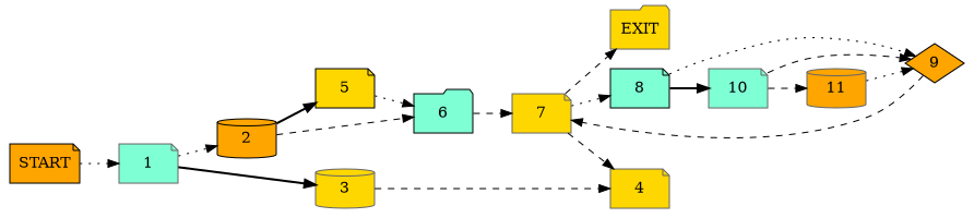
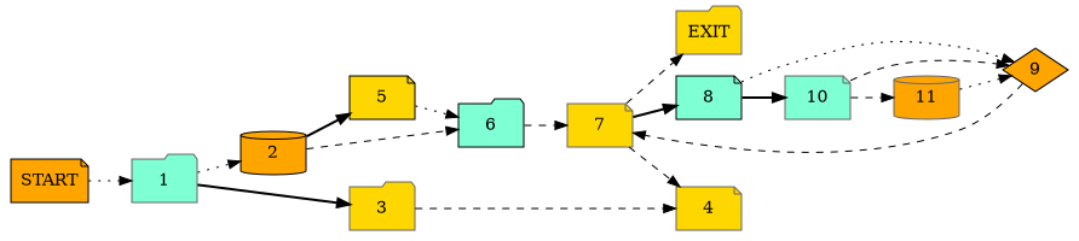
  digraph {
    rankdir=LR
    node [color=gray40 fillcolor=gold shape=note style=filled]
    edge [style=dashed]
    n1 [color=black fillcolor=orange label=START]
-   1 [fillcolor=aquamarine]
+   1 [fillcolor=aquamarine shape=folder]
    2 [color=black fillcolor=orange shape=cylinder]
-   3 [shape=cylinder]
+   3 [shape=folder]
    n5 [label=EXIT shape=folder]
    5 [color=black]
    6 [color=black fillcolor=aquamarine shape=folder]
    4
    7
    8 [color=black fillcolor=aquamarine]
    9 [color=black fillcolor=orange shape=diamond]
    10 [fillcolor=aquamarine]
    11 [fillcolor=orange shape=cylinder]
    n1 -> 1 [style=dotted]
    1 -> 2 [style=dotted]
    1 -> 3 [style=bold]
    2 -> 5 [style=bold]
    2 -> 6
    3 -> 4
    5 -> 6 [style=dotted]
    6 -> 7
    7 -> n5
    7 -> 4
-   7 -> 8 [style=dotted]
+   7 -> 8 [style=bold]
    8 -> 9 [style=dotted]
    8 -> 10 [style=bold]
    9 -> 7
    10 -> 9
    10 -> 11
    11 -> 9 [style=dotted]
  }
